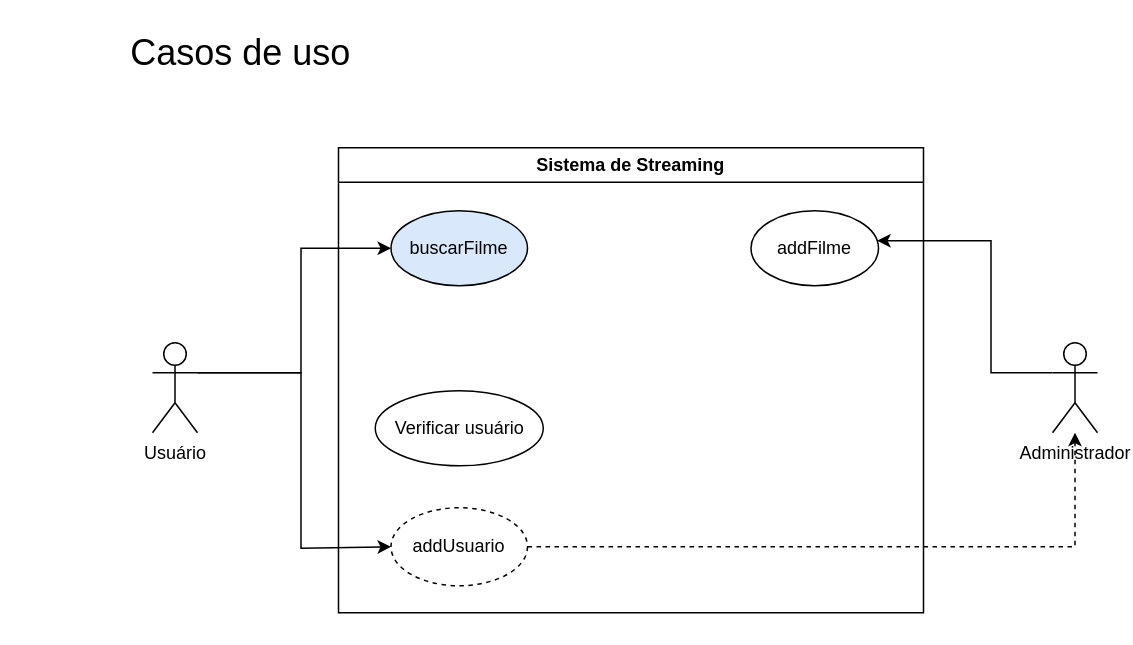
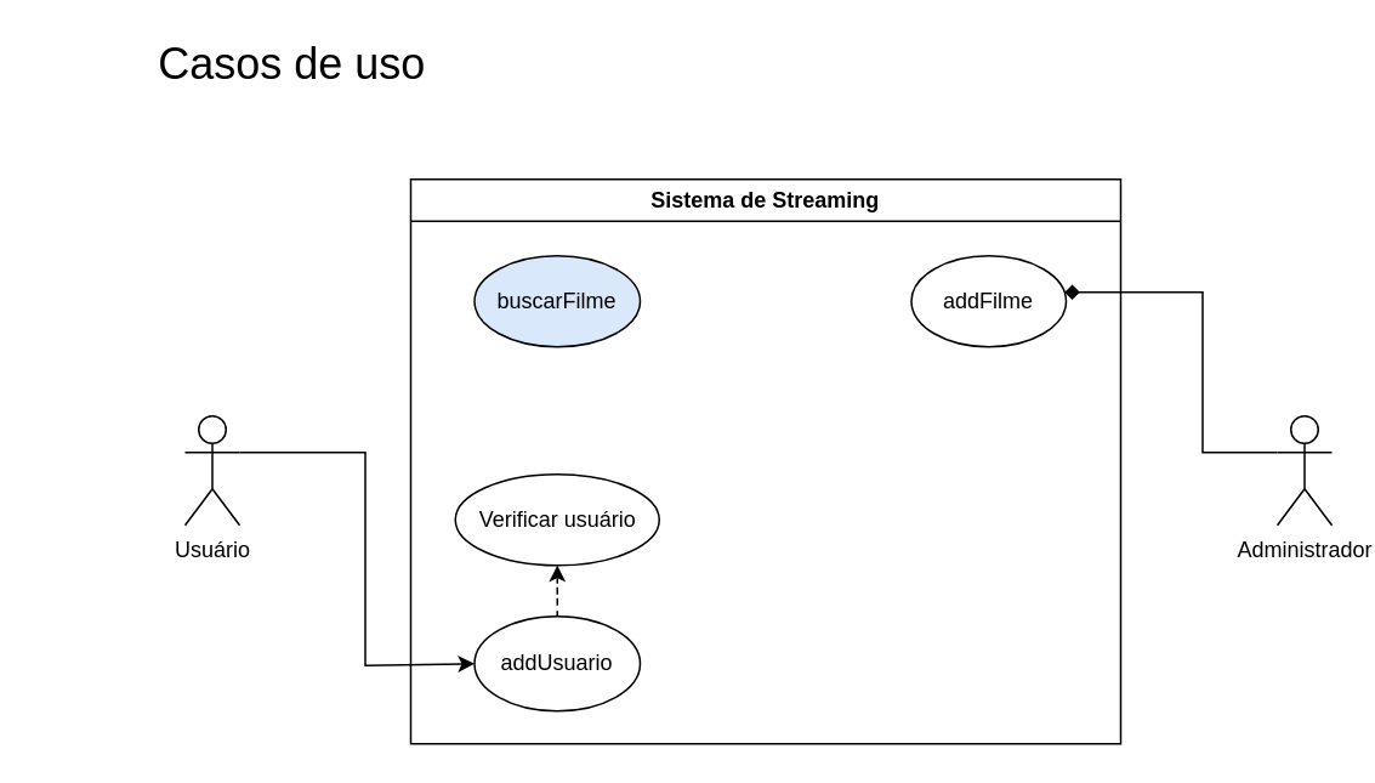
  <mxCell id="0" />
  <mxCell id="1" parent="0" />
  <mxCell id="2" value="Sistema de Streaming" style="swimlane;whiteSpace=wrap;html=1;" vertex="1" parent="1"><mxGeometry x="225" y="98" width="390" height="310" as="geometry" /></mxCell>
  <mxCell id="3" value="addFilme" style="ellipse;whiteSpace=wrap;html=1;" vertex="1" parent="2"><mxGeometry x="275" y="42" width="85" height="50" as="geometry" /></mxCell>
- <mxCell id="4" value="" style="edgeStyle=orthogonalEdgeStyle;rounded=0;orthogonalLoop=1;jettySize=auto;html=1;dashed=1;" edge="1" parent="2" source="5" target="13"><mxGeometry relative="1" as="geometry" /></mxCell>
- <mxCell id="5" value="addUsuario" style="ellipse;whiteSpace=wrap;html=1;dashed=1;" vertex="1" parent="2"><mxGeometry x="35" y="240" width="91" height="52" as="geometry" /></mxCell>
+ <mxCell id="4" value="" style="edgeStyle=orthogonalEdgeStyle;rounded=0;orthogonalLoop=1;jettySize=auto;html=1;dashed=1;" edge="1" parent="2" source="5" target="7"><mxGeometry relative="1" as="geometry" /></mxCell>
+ <mxCell id="5" value="addUsuario" style="ellipse;whiteSpace=wrap;html=1;" vertex="1" parent="2"><mxGeometry x="35" y="240" width="91" height="52" as="geometry" /></mxCell>
  <mxCell id="6" value="buscarFilme" style="ellipse;whiteSpace=wrap;html=1;fillColor=#dae8fc;" vertex="1" parent="2"><mxGeometry x="35" y="42" width="91" height="50" as="geometry" /></mxCell>
  <mxCell id="7" value="Verificar usuário" style="ellipse;whiteSpace=wrap;html=1;" vertex="1" parent="2"><mxGeometry x="24.5" y="162" width="112" height="50" as="geometry" /></mxCell>
  <mxCell id="8" value="&lt;font style=&quot;font-size: 24px;&quot;&gt;Casos de uso&lt;br&gt;&lt;/font&gt;" style="text;html=1;strokeColor=none;fillColor=none;align=center;verticalAlign=middle;whiteSpace=wrap;rounded=0;" vertex="1" parent="1"><mxGeometry x="20" y="20" width="280" height="30" as="geometry" /></mxCell>
- <mxCell id="9" style="edgeStyle=orthogonalEdgeStyle;rounded=0;orthogonalLoop=1;jettySize=auto;html=1;exitX=1;exitY=0.333;exitDx=0;exitDy=0;exitPerimeter=0;" edge="1" parent="1" source="11" target="6"><mxGeometry relative="1" as="geometry"><Array as="points"><mxPoint x="200" y="248" /><mxPoint x="200" y="165" /></Array></mxGeometry></mxCell>
  <mxCell id="10" style="edgeStyle=orthogonalEdgeStyle;rounded=0;orthogonalLoop=1;jettySize=auto;html=1;exitX=1;exitY=0.333;exitDx=0;exitDy=0;exitPerimeter=0;entryX=0;entryY=0.5;entryDx=0;entryDy=0;" edge="1" parent="1" source="11" target="5"><mxGeometry relative="1" as="geometry"><Array as="points"><mxPoint x="200" y="248" /><mxPoint x="200" y="365" /></Array></mxGeometry></mxCell>
  <mxCell id="11" value="Usuário" style="shape=umlActor;verticalLabelPosition=bottom;verticalAlign=top;html=1;outlineConnect=0;" vertex="1" parent="1"><mxGeometry x="101" y="228" width="30" height="60" as="geometry" /></mxCell>
- <mxCell id="12" style="edgeStyle=orthogonalEdgeStyle;rounded=0;orthogonalLoop=1;jettySize=auto;html=1;exitX=0;exitY=0.333;exitDx=0;exitDy=0;exitPerimeter=0;" edge="1" parent="1" source="13" target="3"><mxGeometry relative="1" as="geometry"><Array as="points"><mxPoint x="660" y="248" /><mxPoint x="660" y="160" /></Array></mxGeometry></mxCell>
+ <mxCell id="12" style="edgeStyle=orthogonalEdgeStyle;rounded=0;orthogonalLoop=1;jettySize=auto;html=1;exitX=0;exitY=0.333;exitDx=0;exitDy=0;exitPerimeter=0;endArrow=diamond;" edge="1" parent="1" source="13" target="3"><mxGeometry relative="1" as="geometry"><Array as="points"><mxPoint x="660" y="248" /><mxPoint x="660" y="160" /></Array></mxGeometry></mxCell>
  <mxCell id="13" value="Administrador" style="shape=umlActor;verticalLabelPosition=bottom;verticalAlign=top;html=1;outlineConnect=0;" vertex="1" parent="1"><mxGeometry x="701" y="228" width="30" height="60" as="geometry" /></mxCell>
